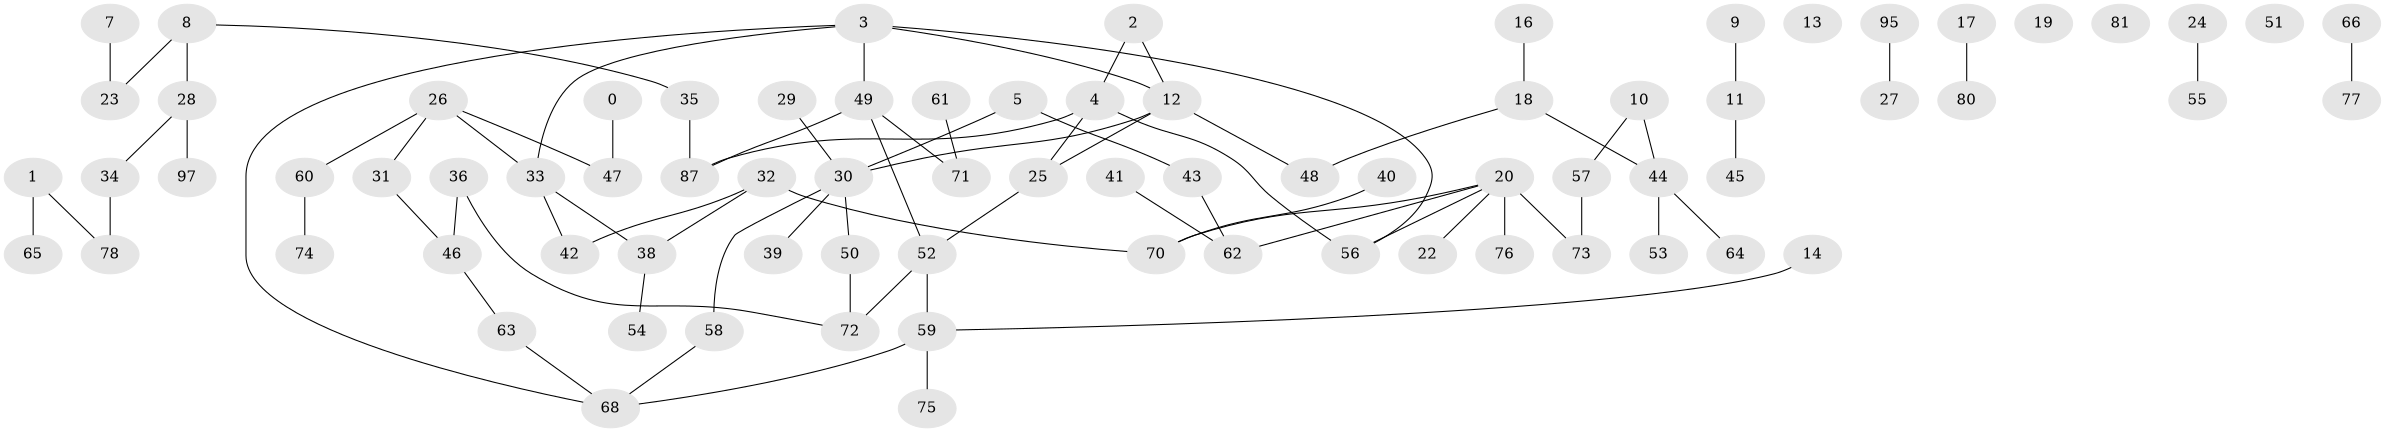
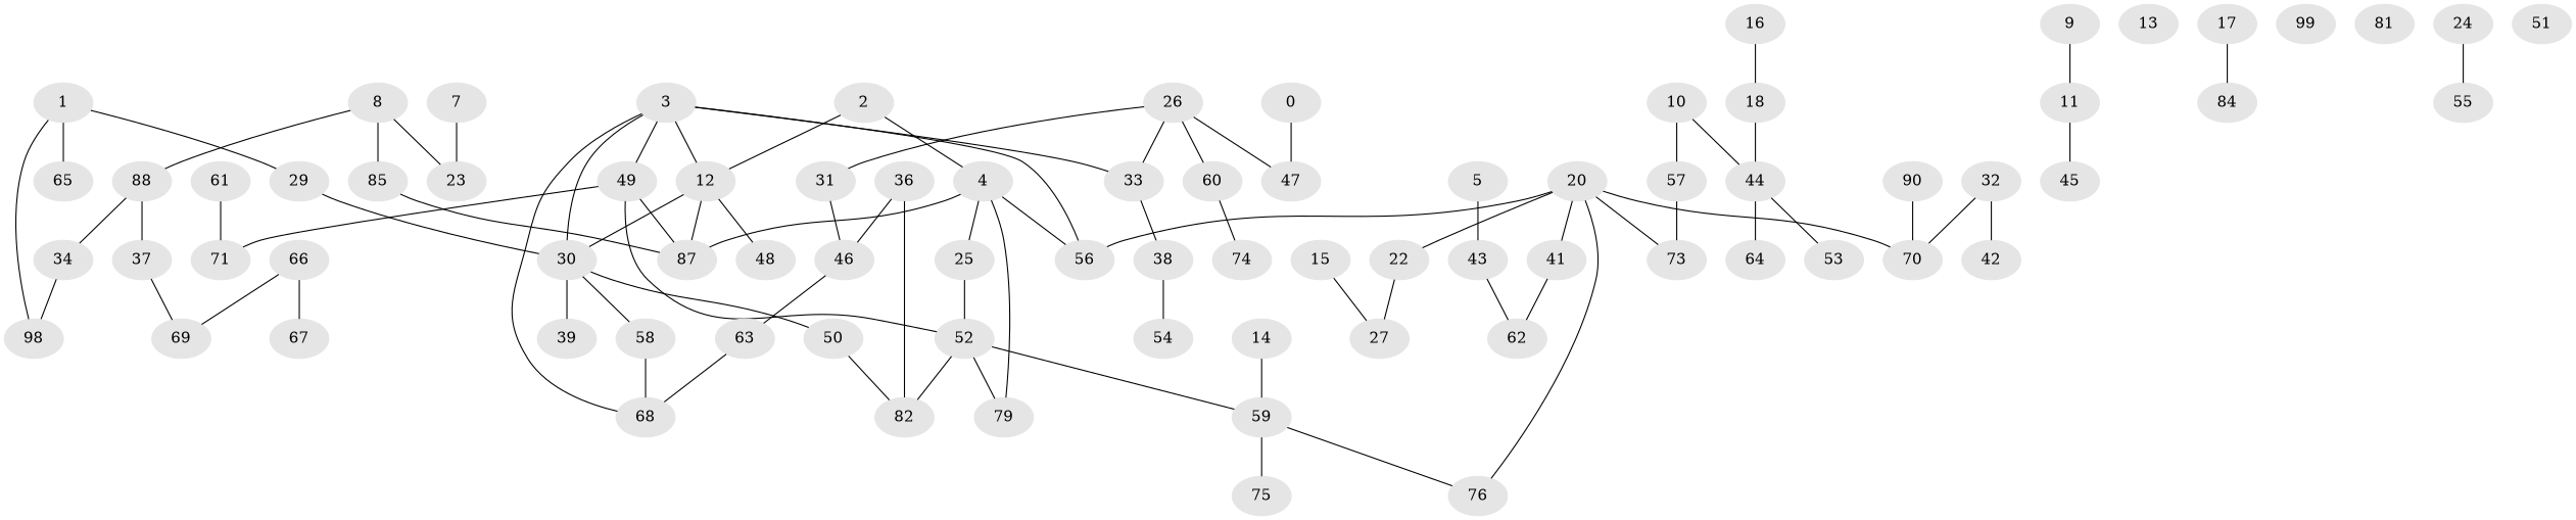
  graph {
    node [color=gray90 style=filled]
    1
    29
    65
-   78
+   78 [label=98]
    30
    2
    4
    12
    25
    56
    n11 [label=87]
+   79
    48
    3
    33
    49
    68
    38
    42
    52
    71
    59
-   72
+   72 [label=82]
    5
    43
    39
    50
    58
    62
    n30 [label=0]
    47
    7
    23
    8
-   28
-   35
+   28 [label=88]
+   35 [label=85]
    34
-   37 [label=97]
+   37
    9
    11
    45
    10
    44
    57
    53
    64
    73
    13
    14
    76
    75
-   15 [label=95]
+   15
    27
    16
    18
    17
-   80
-   19
+   80 [label=84]
+   19 [label=99]
    20
    22
    70
    n62 [label=81]
    24
    55
    26
    31
    60
    46
    74
+   69
    63
    32
    54
    36
-   40
+   40 [label=90]
    41
    51
    61
    66
-   77
+   77 [label=67]
+   1 -- 29
    1 -- 65
    1 -- 78
    29 -- 30
    30 -- 39
    30 -- 50
    30 -- 58
    2 -- 4
    2 -- 12
    4 -- 25
    4 -- 56
    4 -- n11
+   4 -- 79
    12 -- 30
-   12 -- 25
+   12 -- n11
    12 -- 48
    25 -- 52
    3 -- 12
    3 -- 56
    3 -- 33
    3 -- 49
    3 -- 68
    33 -- 38
-   33 -- 42
    49 -- n11
    49 -- 52
    49 -- 71
    38 -- 54
+   52 -- 79
    52 -- 59
    52 -- 72
-   59 -- 68
+   59 -- 76
    59 -- 75
-   5 -- 30
+   3 -- 30
    5 -- 43
    43 -- 62
    50 -- 72
    58 -- 68
    n30 -- 47
    7 -- 23
    8 -- 23
    8 -- 28
    8 -- 35
    28 -- 34
    28 -- 37
    35 -- n11
    34 -- 78
+   37 -- 69
    9 -- 11
    11 -- 45
    10 -- 44
    10 -- 57
    44 -- 53
    44 -- 64
    57 -- 73
    14 -- 59
    15 -- 27
    16 -- 18
-   18 -- 48
    18 -- 44
    17 -- 80
    20 -- 56
-   20 -- 62
+   20 -- 41
    20 -- 73
    20 -- 76
    20 -- 22
    20 -- 70
+   22 -- 27
    24 -- 55
    26 -- 33
    26 -- 47
    26 -- 31
    26 -- 60
    31 -- 46
    60 -- 74
    46 -- 63
    63 -- 68
-   32 -- 38
    32 -- 42
    32 -- 70
    36 -- 72
    36 -- 46
    40 -- 70
    41 -- 62
    61 -- 71
+   66 -- 69
    66 -- 77
  }
